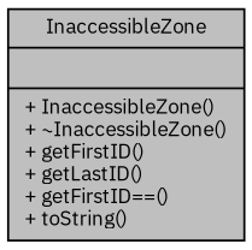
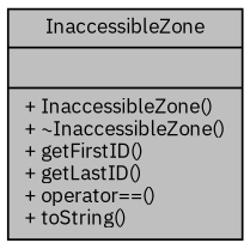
  digraph {
    fontname="IBM Plex Sans"
-   n1 [color=black fillcolor=grey75 fontcolor=black fontname="IBM Plex Sans" fontsize=10 height=0.2 label="{InaccessibleZone\n||+ InaccessibleZone()\l+ ~InaccessibleZone()\l+ getFirstID()\l+ getLastID()\l+ getFirstID==()\l+ toString()\l}" shape=record style=filled width=0.4]
+   n1 [color=black fillcolor=grey75 fontcolor=black fontname="IBM Plex Sans" fontsize=10 height=0.2 label="{InaccessibleZone\n||+ InaccessibleZone()\l+ ~InaccessibleZone()\l+ getFirstID()\l+ getLastID()\l+ operator==()\l+ toString()\l}" shape=record style=filled width=0.4]
  }
